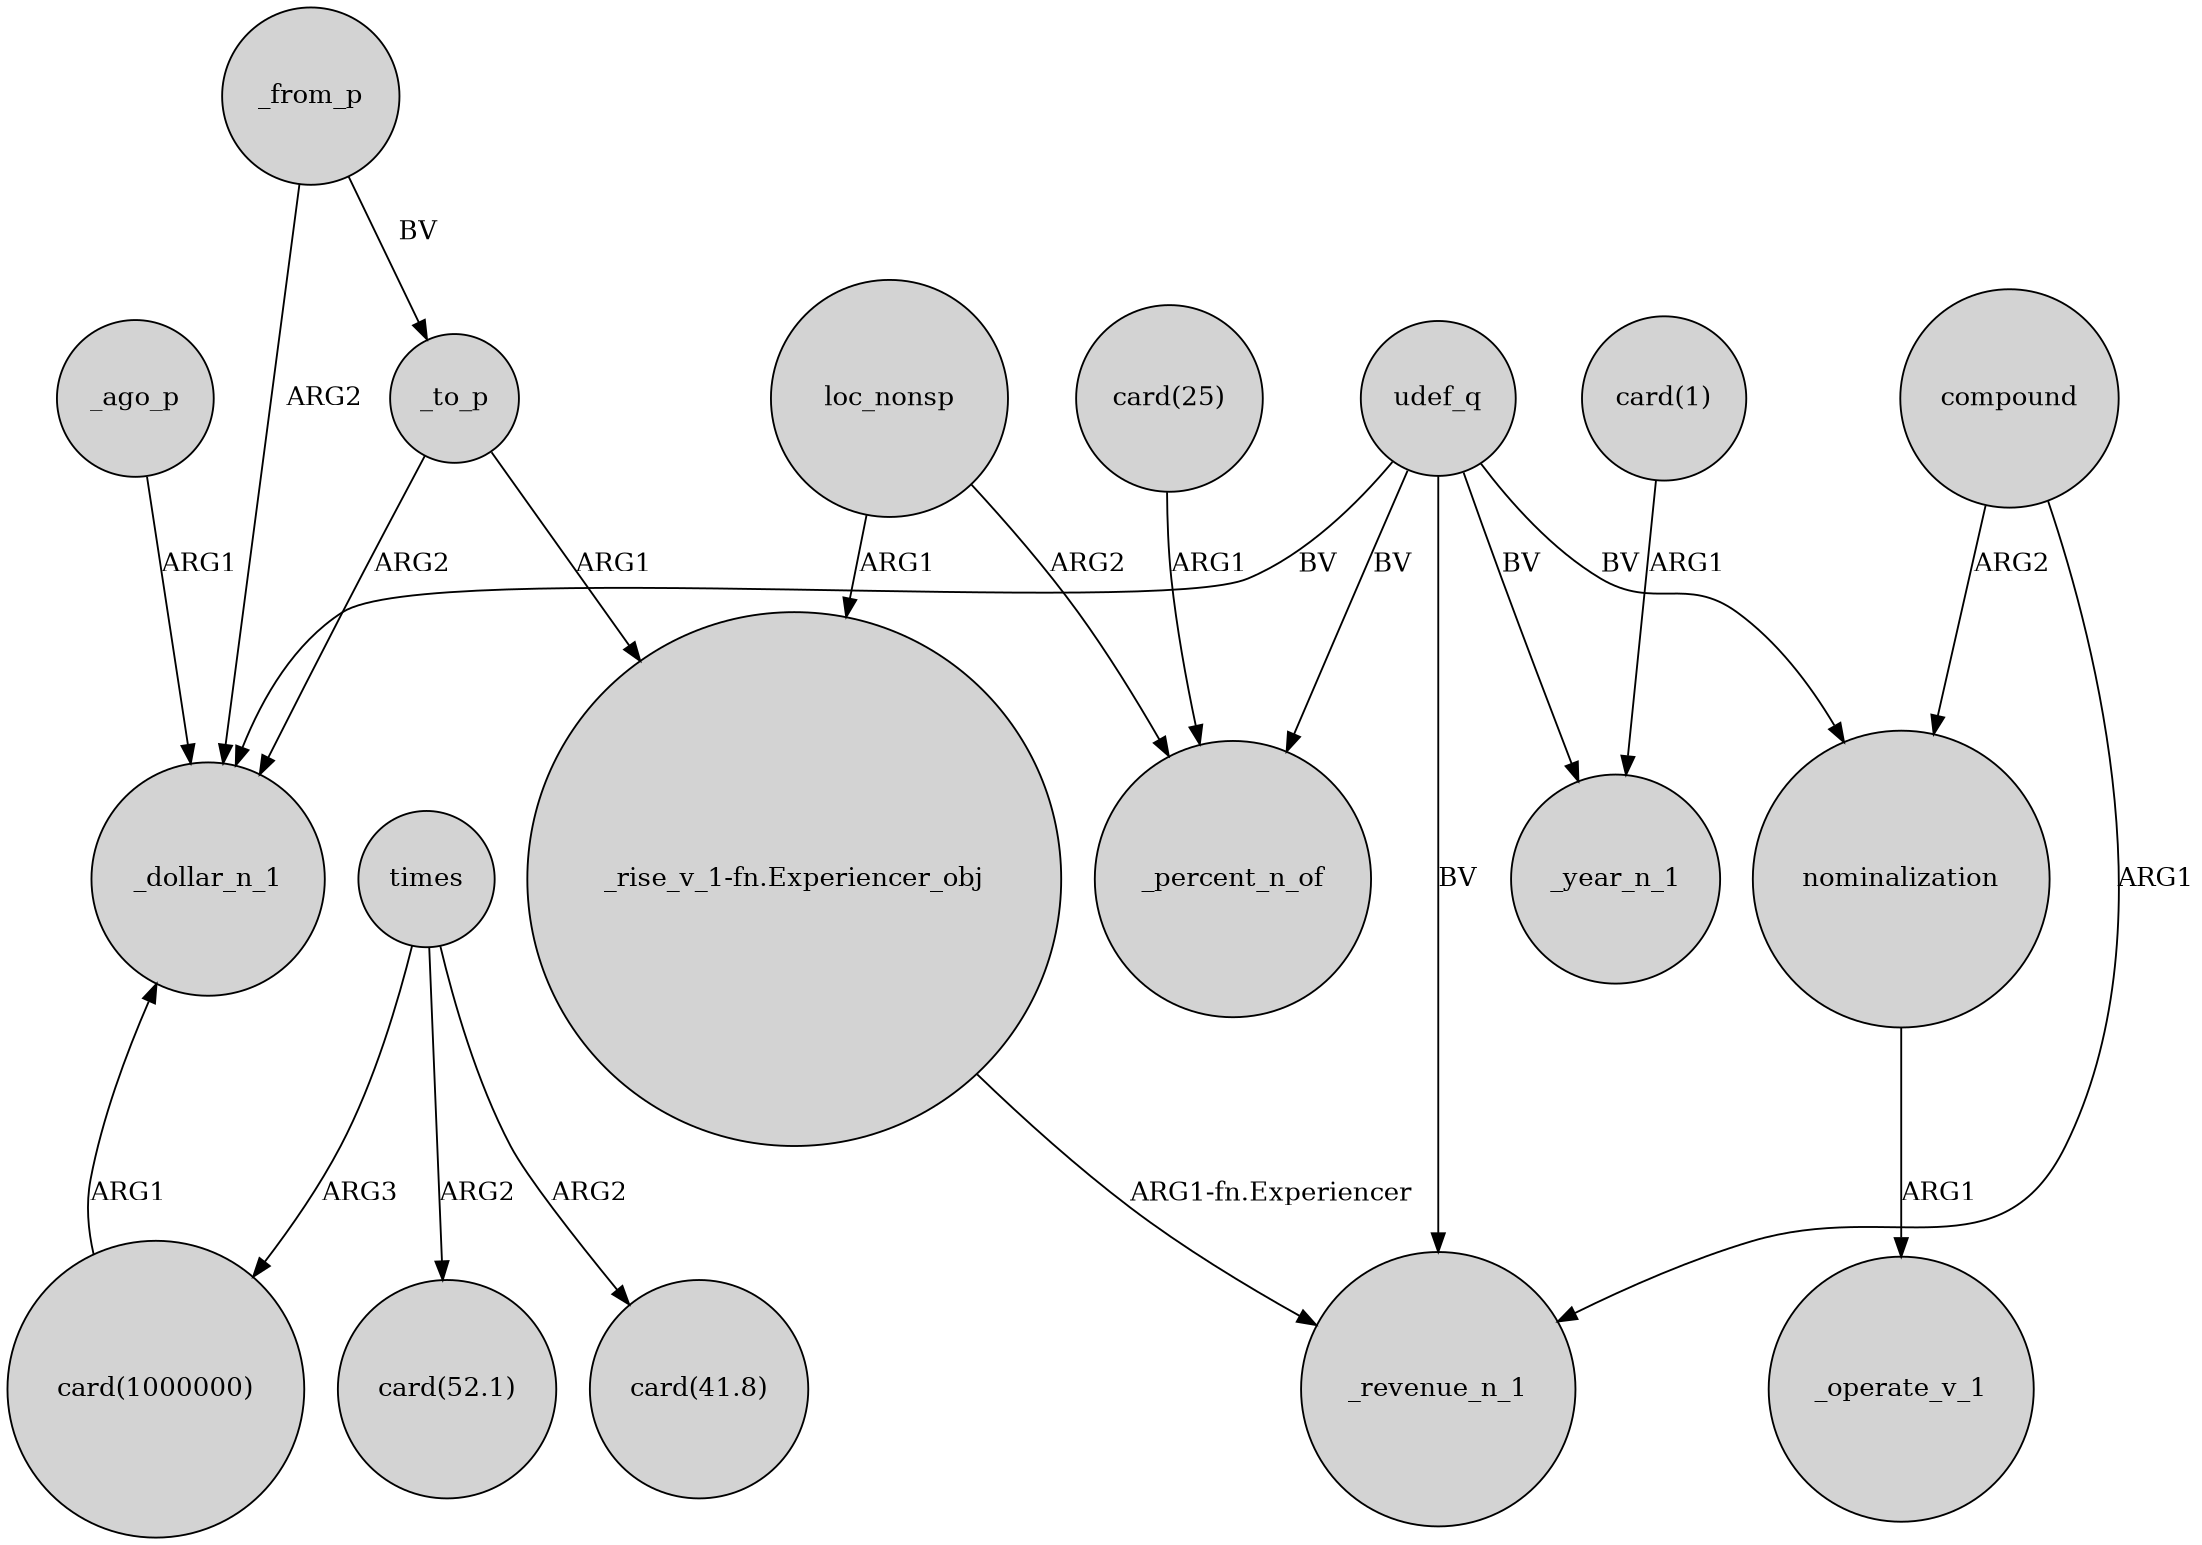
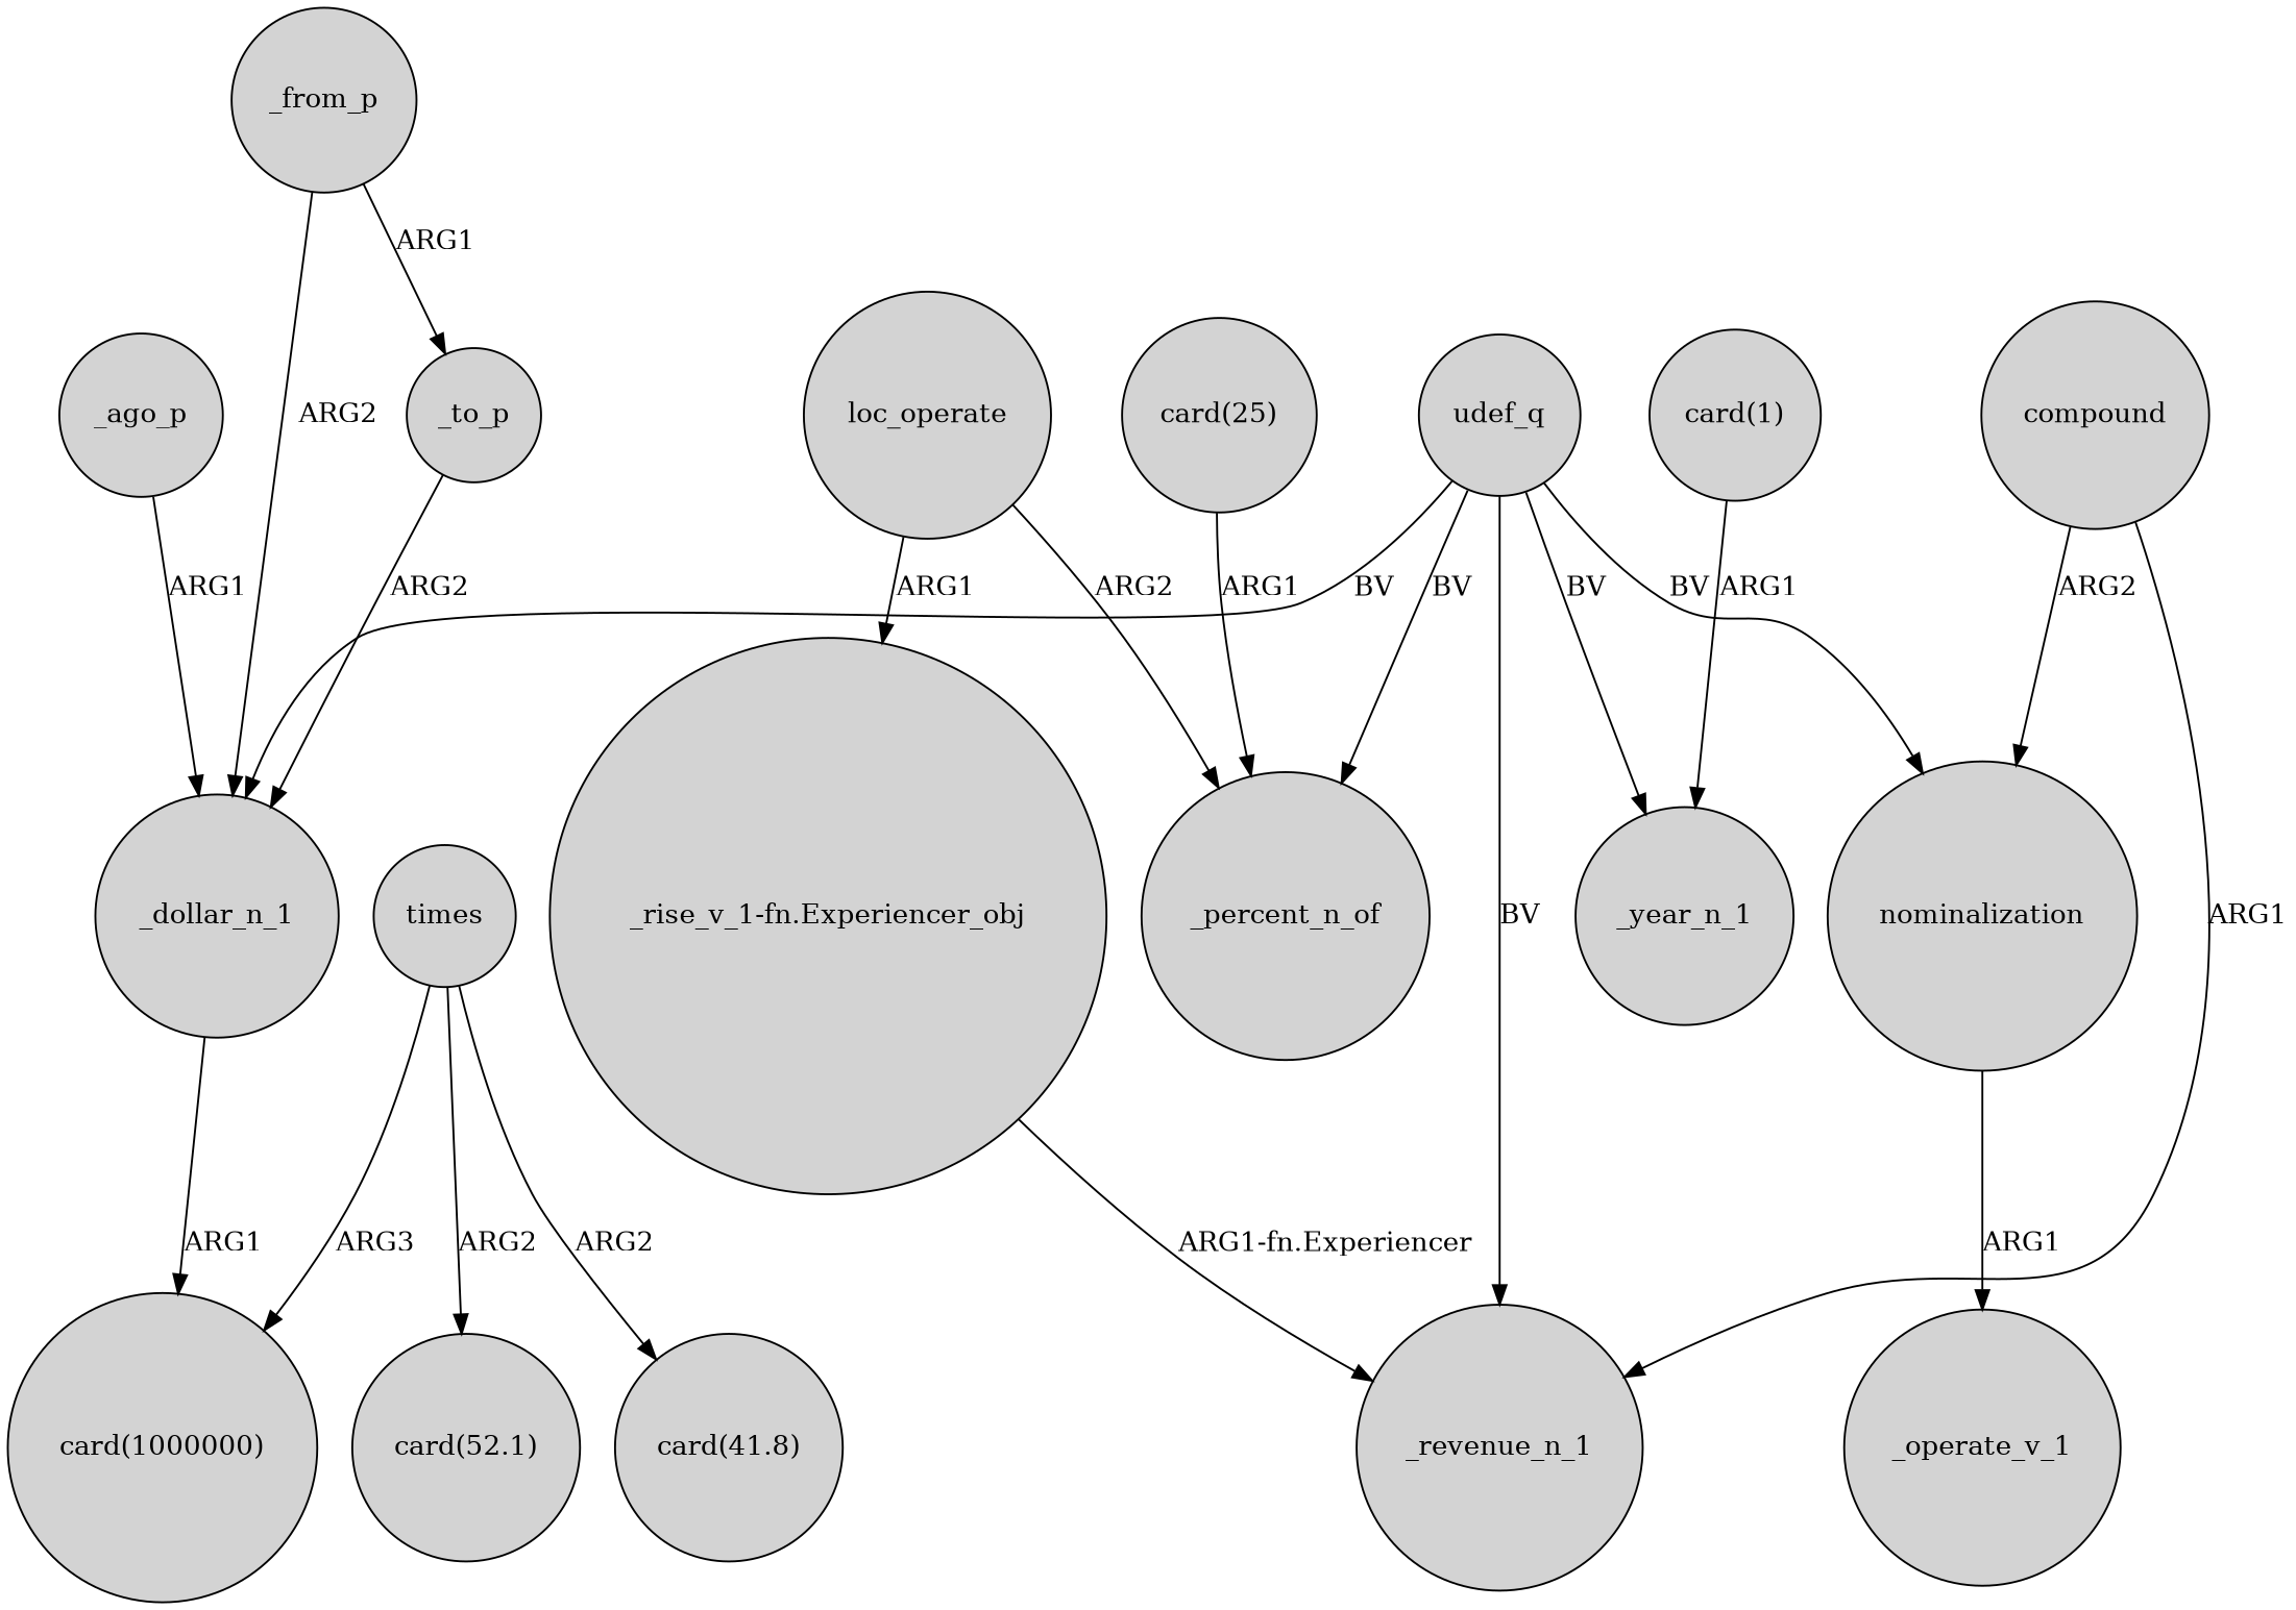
  digraph {
    node [shape=circle style=filled]
    _ago_p
    _dollar_n_1
-   loc_nonsp
+   loc_nonsp [label=loc_operate]
    "_rise_v_1-fn.Experiencer_obj"
    _percent_n_of
    _revenue_n_1
    "card(1)"
    _year_n_1
    udef_q
    nominalization
    _operate_v_1
    "card(25)"
    times
    "card(1000000)"
    "card(52.1)"
    "card(41.8)"
    _to_p
    compound
    _from_p
    _ago_p -> _dollar_n_1 [label=ARG1]
    loc_nonsp -> "_rise_v_1-fn.Experiencer_obj" [label=ARG1]
    loc_nonsp -> _percent_n_of [label=ARG2]
    "_rise_v_1-fn.Experiencer_obj" -> _revenue_n_1 [label="ARG1-fn.Experiencer"]
    "card(1)" -> _year_n_1 [label=ARG1]
    udef_q -> _dollar_n_1 [label=BV]
    udef_q -> _percent_n_of [label=BV]
    udef_q -> _revenue_n_1 [label=BV]
    udef_q -> _year_n_1 [label=BV]
    udef_q -> nominalization [label=BV]
    nominalization -> _operate_v_1 [label=ARG1]
    "card(25)" -> _percent_n_of [label=ARG1]
    times -> "card(1000000)" [label=ARG3]
    times -> "card(52.1)" [label=ARG2]
    times -> "card(41.8)" [label=ARG2]
-   "card(1000000)" -> _dollar_n_1 [label=ARG1]
+   _dollar_n_1 -> "card(1000000)" [label=ARG1]
    _to_p -> _dollar_n_1 [label=ARG2]
-   _to_p -> "_rise_v_1-fn.Experiencer_obj" [label=ARG1]
    compound -> _revenue_n_1 [label=ARG1]
    compound -> nominalization [label=ARG2]
    _from_p -> _dollar_n_1 [label=ARG2]
-   _from_p -> _to_p [label=BV]
+   _from_p -> _to_p [label=ARG1]
  }
